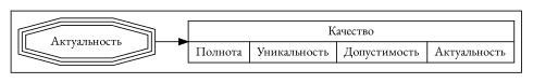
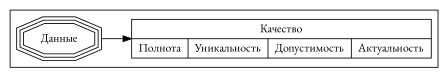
  digraph {
    rankdir=LR
    fontname="EB Garamond"
    node [fontname="EB Garamond"]
-   n1 [label="Актуальность" shape=tripleoctagon]
+   n1 [label="Данные" shape=tripleoctagon]
    n2 [label="{Качество}|{Полнота|Уникальность|Допустимость|Актуальность}" shape=record]
    subgraph cluster_1 {
      n1
      n2
    }
    subgraph sub_2 {
      n1
    }
    n1 -> n2 [fontname="EB Garamond"]
  }
